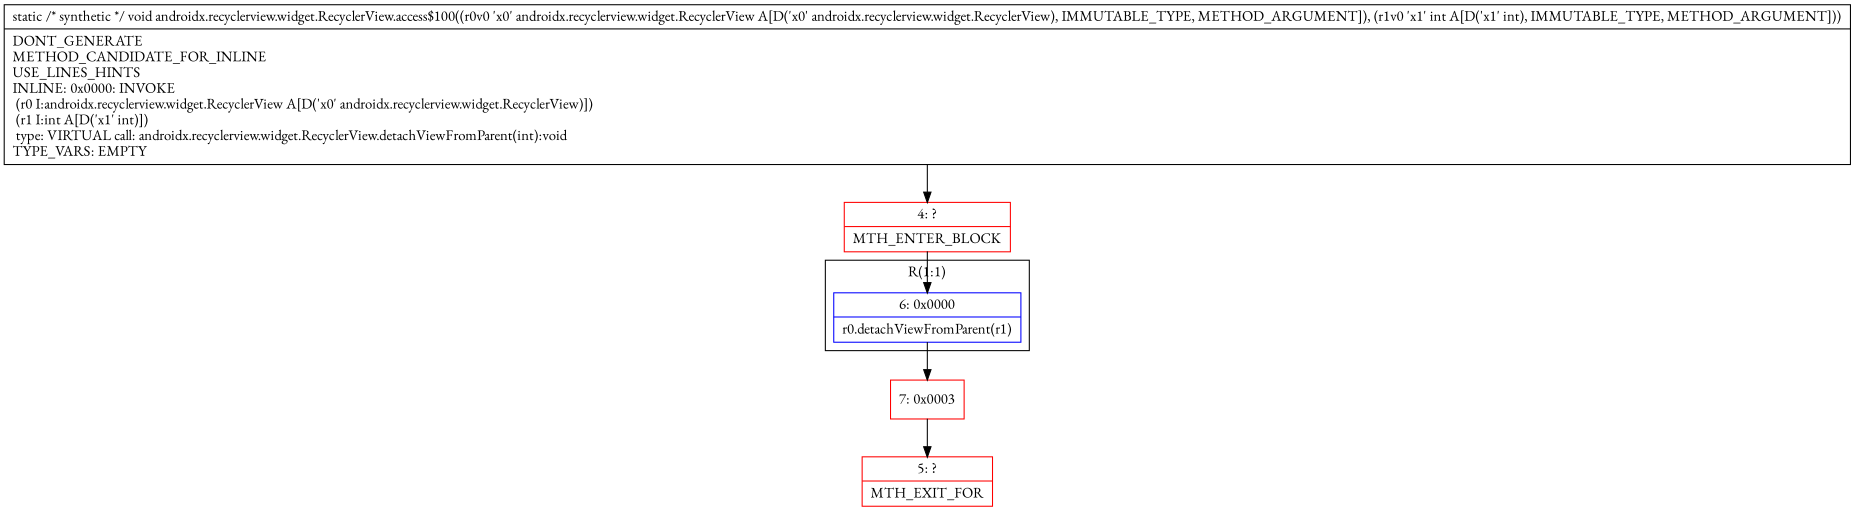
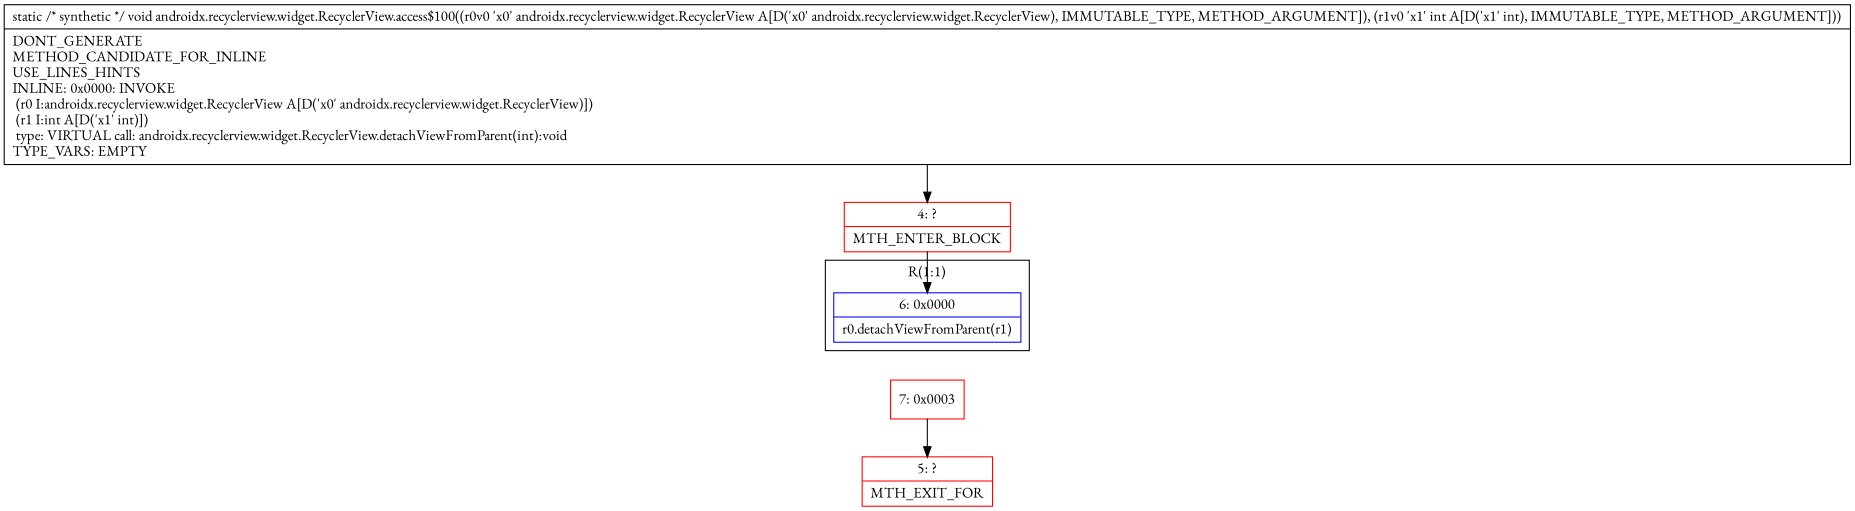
  digraph {
    fontname="EB Garamond"
    node [color=red fontname="EB Garamond" shape=record]
    edge [fontname="EB Garamond"]
    n1 [color=blue label="{6\:\ 0x0000|r0.detachViewFromParent(r1)\l}"]
    n2 [label="{7\:\ 0x0003}"]
    n3 [label="{5\:\ ?|MTH_EXIT_FOR\l}"]
    n4 [label="{4\:\ ?|MTH_ENTER_BLOCK\l}"]
    n5 [label="{static \/* synthetic *\/ void androidx.recyclerview.widget.RecyclerView.access$100((r0v0 'x0' androidx.recyclerview.widget.RecyclerView A[D('x0' androidx.recyclerview.widget.RecyclerView), IMMUTABLE_TYPE, METHOD_ARGUMENT]), (r1v0 'x1' int A[D('x1' int), IMMUTABLE_TYPE, METHOD_ARGUMENT]))  | DONT_GENERATE\lMETHOD_CANDIDATE_FOR_INLINE\lUSE_LINES_HINTS\lINLINE: 0x0000: INVOKE  \l  (r0 I:androidx.recyclerview.widget.RecyclerView A[D('x0' androidx.recyclerview.widget.RecyclerView)])\l  (r1 I:int A[D('x1' int)])\l type: VIRTUAL call: androidx.recyclerview.widget.RecyclerView.detachViewFromParent(int):void\lTYPE_VARS: EMPTY\l}" color=""]
    subgraph cluster_1 {
      label="R(1:1)"
      n1
    }
-   n1 -> n2
    n2 -> n3
    n4 -> n1
    n5 -> n4
  }
